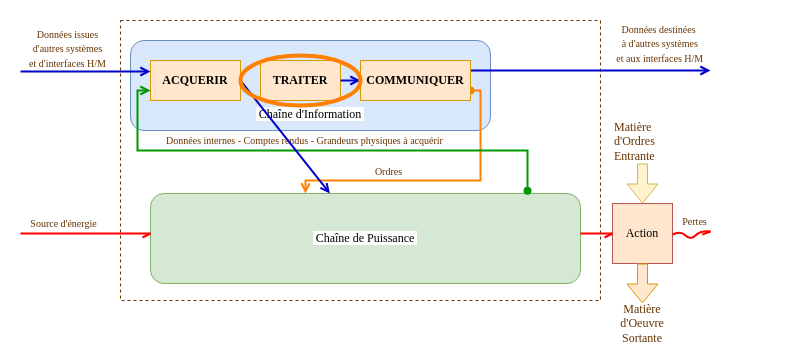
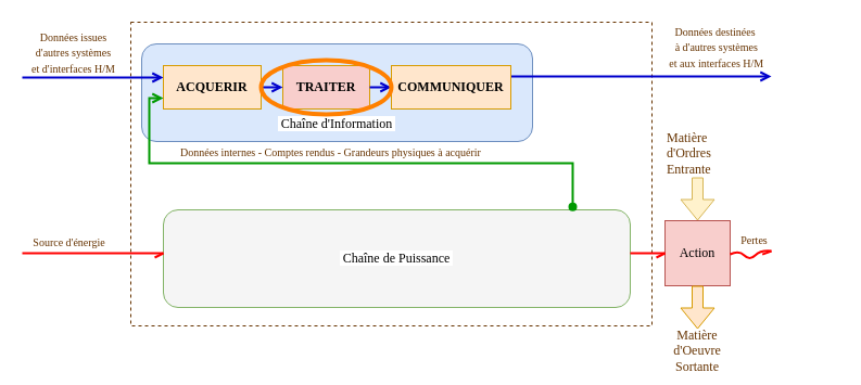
  <mxCell id="0" />
  <mxCell id="1" parent="0" />
  <mxCell id="2" value="" style="rounded=0;whiteSpace=wrap;html=1;strokeColor=#663300;strokeWidth=1;fillColor=none;fontFamily=Comic Sans MS;fontColor=#663300;dashed=1;" parent="1" vertex="1"><mxGeometry x="120" y="20" width="480" height="280" as="geometry" /></mxCell>
  <mxCell id="3" value="&lt;br&gt;&lt;span&gt;&lt;br&gt;&lt;br&gt;&lt;span style=&quot;background-color: rgb(255 , 255 , 255)&quot;&gt;&lt;br&gt;&amp;nbsp;Chaîne&amp;nbsp;d'Information&amp;nbsp;&lt;/span&gt;&lt;br&gt;&lt;/span&gt;" style="rounded=1;whiteSpace=wrap;html=1;strokeColor=#6c8ebf;strokeWidth=1;fillColor=#dae8fc;fontFamily=Comic Sans MS;" parent="1" vertex="1"><mxGeometry x="130" y="40" width="360" height="90" as="geometry" /></mxCell>
- <mxCell id="4" value="&lt;span style=&quot;background-color: rgb(255 , 255 , 255)&quot;&gt;&amp;nbsp;Chaîne&amp;nbsp;de Puissance&amp;nbsp;&lt;/span&gt;" style="rounded=1;whiteSpace=wrap;html=1;strokeColor=#82b366;strokeWidth=1;fillColor=#d5e8d4;fontFamily=Comic Sans MS;" parent="1" vertex="1"><mxGeometry x="150" y="193" width="430" height="90" as="geometry" /></mxCell>
+ <mxCell id="4" value="&lt;span style=&quot;background-color: rgb(255 , 255 , 255)&quot;&gt;&amp;nbsp;Chaîne&amp;nbsp;de Puissance&amp;nbsp;&lt;/span&gt;" style="rounded=1;whiteSpace=wrap;html=1;strokeColor=#82b366;strokeWidth=1;fillColor=#f5f5f5;fontFamily=Comic Sans MS;" parent="1" vertex="1"><mxGeometry x="150" y="193" width="430" height="90" as="geometry" /></mxCell>
  <mxCell id="5" value="" style="endArrow=open;html=1;strokeWidth=2;fontFamily=Comic Sans MS;fontColor=#663300;entryX=0;entryY=0.5;entryDx=0;entryDy=0;endFill=0;strokeColor=#0000CC;" parent="1" edge="1"><mxGeometry width="50" height="50" relative="1" as="geometry"><mxPoint x="20" y="71" as="sourcePoint" /><mxPoint x="150" y="71" as="targetPoint" /><Array as="points"><mxPoint x="90" y="71" /></Array></mxGeometry></mxCell>
  <mxCell id="6" value="&lt;span style=&quot;font-size: 10px&quot;&gt;Données issues&lt;br&gt;d'autres systèmes&lt;br&gt;et d'interfaces H/M&lt;br&gt;&lt;/span&gt;" style="text;html=1;resizable=0;points=[];align=center;verticalAlign=bottom;labelBackgroundColor=#ffffff;fontFamily=Comic Sans MS;fontColor=#663300;labelPosition=center;verticalLabelPosition=top;" parent="5" vertex="1" connectable="0"><mxGeometry x="-0.522" relative="1" as="geometry"><mxPoint x="15.5" y="-0.5" as="offset" /></mxGeometry></mxCell>
  <mxCell id="7" value="" style="endArrow=none;html=1;strokeWidth=2;fontFamily=Comic Sans MS;fontColor=#663300;entryX=0;entryY=0.5;entryDx=0;entryDy=0;endFill=0;exitX=0;exitY=0.5;exitDx=0;exitDy=0;startArrow=openAsync;startFill=0;strokeColor=#FF0000;" parent="1" edge="1"><mxGeometry width="50" height="50" relative="1" as="geometry"><mxPoint x="150" y="233" as="sourcePoint" /><mxPoint x="20" y="233" as="targetPoint" /></mxGeometry></mxCell>
  <mxCell id="8" value="&lt;font style=&quot;font-size: 10px&quot;&gt;Source d'énergie&lt;/font&gt;" style="text;html=1;resizable=0;points=[];align=center;verticalAlign=bottom;labelBackgroundColor=#ffffff;fontFamily=Comic Sans MS;fontColor=#663300;labelPosition=center;verticalLabelPosition=top;" parent="7" vertex="1" connectable="0"><mxGeometry x="-0.522" relative="1" as="geometry"><mxPoint x="-56.5" y="-2" as="offset" /></mxGeometry></mxCell>
- <mxCell id="9" value="Action" style="rounded=0;whiteSpace=wrap;html=1;strokeColor=#b85450;strokeWidth=1;fillColor=#ffe6cc;fontFamily=Comic Sans MS;" parent="1" vertex="1"><mxGeometry x="612" y="203" width="60" height="60" as="geometry" /></mxCell>
+ <mxCell id="9" value="Action" style="rounded=0;whiteSpace=wrap;html=1;strokeColor=#b85450;strokeWidth=1;fillColor=#f8cecc;fontFamily=Comic Sans MS;" parent="1" vertex="1"><mxGeometry x="612" y="203" width="60" height="60" as="geometry" /></mxCell>
  <mxCell id="10" value="" style="shape=flexArrow;endArrow=none;html=1;strokeWidth=1;fontFamily=Comic Sans MS;fontColor=#663300;endFill=0;startArrow=block;fillColor=#fff2cc;strokeColor=#d6b656;" parent="1" source="9" edge="1"><mxGeometry width="50" height="50" relative="1" as="geometry"><mxPoint x="642" y="182.289" as="sourcePoint" /><mxPoint x="642" y="163" as="targetPoint" /></mxGeometry></mxCell>
  <mxCell id="11" value="" style="shape=flexArrow;endArrow=none;html=1;strokeWidth=1;fontFamily=Comic Sans MS;fontColor=#663300;endFill=0;startArrow=block;fillColor=#ffe6cc;strokeColor=#d79b00;" parent="1" edge="1"><mxGeometry width="50" height="50" relative="1" as="geometry"><mxPoint x="642" y="303" as="sourcePoint" /><mxPoint x="642" y="263" as="targetPoint" /></mxGeometry></mxCell>
  <mxCell id="12" value="Matière&lt;br&gt;d'Oeuvre&lt;br&gt;Sortante" style="text;html=1;strokeColor=none;fillColor=none;align=center;verticalAlign=middle;whiteSpace=wrap;rounded=0;fontFamily=Comic Sans MS;fontColor=#663300;" parent="1" vertex="1"><mxGeometry x="622" y="313" width="40" height="20" as="geometry" /></mxCell>
  <mxCell id="13" value="Matière&lt;br&gt;d'Ordres&lt;br&gt;Entrante" style="text;html=1;fontFamily=Comic Sans MS;fontColor=#663300;" parent="1" vertex="1"><mxGeometry x="612" y="113" width="60" height="50" as="geometry" /></mxCell>
  <mxCell id="14" value="" style="endArrow=open;html=1;strokeWidth=2;fontFamily=Comic Sans MS;fontColor=#663300;exitX=1;exitY=0.25;exitDx=0;exitDy=0;endFill=0;strokeColor=#0000CC;" parent="1" source="21" edge="1"><mxGeometry width="50" height="50" relative="1" as="geometry"><mxPoint x="0" y="400" as="sourcePoint" /><mxPoint x="710" y="70" as="targetPoint" /><Array as="points"><mxPoint x="590" y="70" /></Array></mxGeometry></mxCell>
  <mxCell id="15" value="&lt;font style=&quot;font-size: 10px&quot;&gt;Données destinées&lt;br&gt;&amp;nbsp;à d'autres systèmes&lt;br&gt;&amp;nbsp;et aux interfaces H/M&lt;/font&gt;" style="text;html=1;resizable=0;points=[];align=center;verticalAlign=middle;labelBackgroundColor=#ffffff;fontFamily=Comic Sans MS;fontColor=#663300;" parent="14" vertex="1" connectable="0"><mxGeometry x="0.883" relative="1" as="geometry"><mxPoint x="-38.5" y="-28" as="offset" /></mxGeometry></mxCell>
  <mxCell id="16" value="" style="endArrow=none;html=1;strokeWidth=2;fontFamily=Comic Sans MS;fontColor=#663300;endFill=0;startArrow=openAsync;startFill=0;exitX=0;exitY=0.5;exitDx=0;exitDy=0;strokeColor=#FF0000;" parent="1" source="9" edge="1"><mxGeometry width="50" height="50" relative="1" as="geometry"><mxPoint x="590" y="233" as="sourcePoint" /><mxPoint x="580" y="233" as="targetPoint" /><Array as="points"><mxPoint x="580" y="233" /></Array></mxGeometry></mxCell>
- <mxCell id="17" style="edgeStyle=orthogonalEdgeStyle;rounded=0;orthogonalLoop=1;jettySize=auto;html=1;exitX=1;exitY=0.75;exitDx=0;exitDy=0;startArrow=oval;startFill=1;endArrow=open;endFill=0;strokeWidth=2;fontFamily=Comic Sans MS;fontColor=#663300;strokeColor=#FF8000;" parent="1" source="21" target="4" edge="1"><mxGeometry relative="1" as="geometry"><mxPoint x="305" y="190" as="targetPoint" /><Array as="points"><mxPoint x="480" y="90" /><mxPoint x="480" y="180" /><mxPoint x="305" y="180" /></Array></mxGeometry></mxCell>
- <mxCell id="18" value="&lt;font style=&quot;font-size: 10px&quot;&gt;Ordres&lt;/font&gt;" style="text;html=1;resizable=0;points=[];align=center;verticalAlign=middle;labelBackgroundColor=#ffffff;fontFamily=Comic Sans MS;fontColor=#663300;" parent="17" vertex="1" connectable="0"><mxGeometry x="-0.193" y="-22" relative="1" as="geometry"><mxPoint x="-76.5" y="12" as="offset" /></mxGeometry></mxCell>
  <mxCell id="19" value="&lt;b&gt;ACQUERIR&lt;/b&gt;" style="rounded=0;whiteSpace=wrap;html=1;strokeColor=#d79b00;strokeWidth=1;fillColor=#ffe6cc;fontFamily=Comic Sans MS;" parent="1" vertex="1"><mxGeometry x="150" y="60" width="90" height="40" as="geometry" /></mxCell>
- <mxCell id="20" value="&lt;b&gt;TRAITER&lt;/b&gt;" style="rounded=0;whiteSpace=wrap;html=1;strokeColor=#d79b00;strokeWidth=1;fillColor=#ffe6cc;fontFamily=Comic Sans MS;" parent="1" vertex="1"><mxGeometry x="260" y="60" width="80" height="40" as="geometry" /></mxCell>
+ <mxCell id="20" value="&lt;b&gt;TRAITER&lt;/b&gt;" style="rounded=0;whiteSpace=wrap;html=1;strokeColor=#d79b00;strokeWidth=1;fillColor=#f8cecc;fontFamily=Comic Sans MS;" parent="1" vertex="1"><mxGeometry x="260" y="60" width="80" height="40" as="geometry" /></mxCell>
  <mxCell id="21" value="&lt;b&gt;COMMUNIQUER&lt;/b&gt;" style="rounded=0;whiteSpace=wrap;html=1;strokeColor=#d79b00;strokeWidth=1;fillColor=#ffe6cc;fontFamily=Comic Sans MS;" parent="1" vertex="1"><mxGeometry x="360" y="60" width="110" height="40" as="geometry" /></mxCell>
  <mxCell id="22" style="edgeStyle=orthogonalEdgeStyle;rounded=0;orthogonalLoop=1;jettySize=auto;html=1;exitX=0;exitY=0.75;exitDx=0;exitDy=0;startArrow=open;startFill=0;endArrow=oval;endFill=1;strokeWidth=2;fontFamily=Comic Sans MS;fontColor=#663300;labelPosition=center;verticalLabelPosition=top;align=center;verticalAlign=bottom;strokeColor=#009900;" parent="1" source="19" edge="1"><mxGeometry relative="1" as="geometry"><mxPoint x="527" y="190.333" as="targetPoint" /><mxPoint x="147" y="90" as="sourcePoint" /><Array as="points"><mxPoint x="137" y="90" /><mxPoint x="137" y="150" /><mxPoint x="527" y="150" /></Array></mxGeometry></mxCell>
  <mxCell id="23" value="&lt;font style=&quot;font-size: 10px&quot;&gt;Données internes - Comptes rendus - Grandeurs physiques à acquérir&lt;/font&gt;" style="text;html=1;resizable=0;points=[];align=center;verticalAlign=middle;labelBackgroundColor=#ffffff;fontFamily=Comic Sans MS;fontColor=#663300;" parent="22" vertex="1" connectable="0"><mxGeometry x="-0.27" y="1" relative="1" as="geometry"><mxPoint x="55" y="-9.5" as="offset" /></mxGeometry></mxCell>
- <mxCell id="24" value="" style="endArrow=open;html=1;strokeWidth=2;fontFamily=Comic Sans MS;fontColor=#663300;exitX=1;exitY=0.5;exitDx=0;exitDy=0;endFill=0;strokeColor=#0000CC;" parent="1" source="19" target="4" edge="1"><mxGeometry width="50" height="50" relative="1" as="geometry"><mxPoint x="240" y="130" as="sourcePoint" /><mxPoint x="290" y="80" as="targetPoint" /></mxGeometry></mxCell>
+ <mxCell id="24" value="" style="endArrow=open;html=1;strokeWidth=2;fontFamily=Comic Sans MS;fontColor=#663300;entryX=0;entryY=0.5;entryDx=0;entryDy=0;exitX=1;exitY=0.5;exitDx=0;exitDy=0;endFill=0;strokeColor=#0000CC;" parent="1" source="19" target="20" edge="1"><mxGeometry width="50" height="50" relative="1" as="geometry"><mxPoint x="240" y="130" as="sourcePoint" /><mxPoint x="290" y="80" as="targetPoint" /></mxGeometry></mxCell>
  <mxCell id="25" value="" style="endArrow=open;html=1;strokeWidth=2;fontFamily=Comic Sans MS;fontColor=#663300;entryX=0;entryY=0.5;entryDx=0;entryDy=0;exitX=1;exitY=0.5;exitDx=0;exitDy=0;endFill=0;strokeColor=#0000CC;" parent="1" edge="1"><mxGeometry width="50" height="50" relative="1" as="geometry"><mxPoint x="340" y="80" as="sourcePoint" /><mxPoint x="360" y="80" as="targetPoint" /></mxGeometry></mxCell>
  <mxCell id="26" value="" style="endArrow=none;html=1;strokeWidth=2;fontFamily=Comic Sans MS;fontColor=#663300;endFill=0;startArrow=openAsync;startFill=0;strokeColor=#FF0000;curved=1;" parent="1" edge="1"><mxGeometry width="50" height="50" relative="1" as="geometry"><mxPoint x="710" y="231" as="sourcePoint" /><mxPoint x="672" y="234" as="targetPoint" /><Array as="points"><mxPoint x="700" y="230" /><mxPoint x="690" y="240" /><mxPoint x="680" y="230" /><mxPoint x="672" y="234" /></Array></mxGeometry></mxCell>
  <mxCell id="27" value="&lt;font style=&quot;font-size: 10px&quot;&gt;Pertes&lt;/font&gt;" style="text;html=1;resizable=0;points=[];align=center;verticalAlign=middle;labelBackgroundColor=#ffffff;fontFamily=Comic Sans MS;fontColor=#663300;" parent="1" vertex="1" connectable="0"><mxGeometry x="770.121" y="208.951" as="geometry"><mxPoint x="-76.5" y="12" as="offset" /></mxGeometry></mxCell>
  <mxCell id="28" value="" style="ellipse;whiteSpace=wrap;html=1;fillColor=none;strokeWidth=4;strokeColor=#FF8000;" parent="1" vertex="1"><mxGeometry x="240" y="55" width="120" height="50" as="geometry" /></mxCell>
